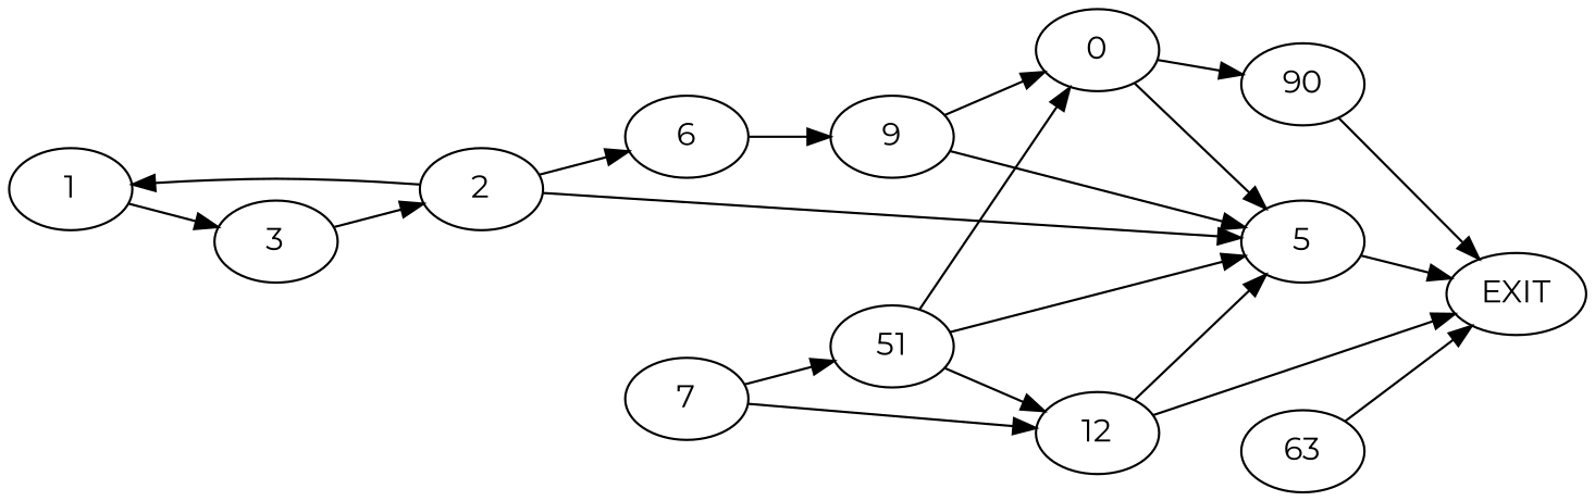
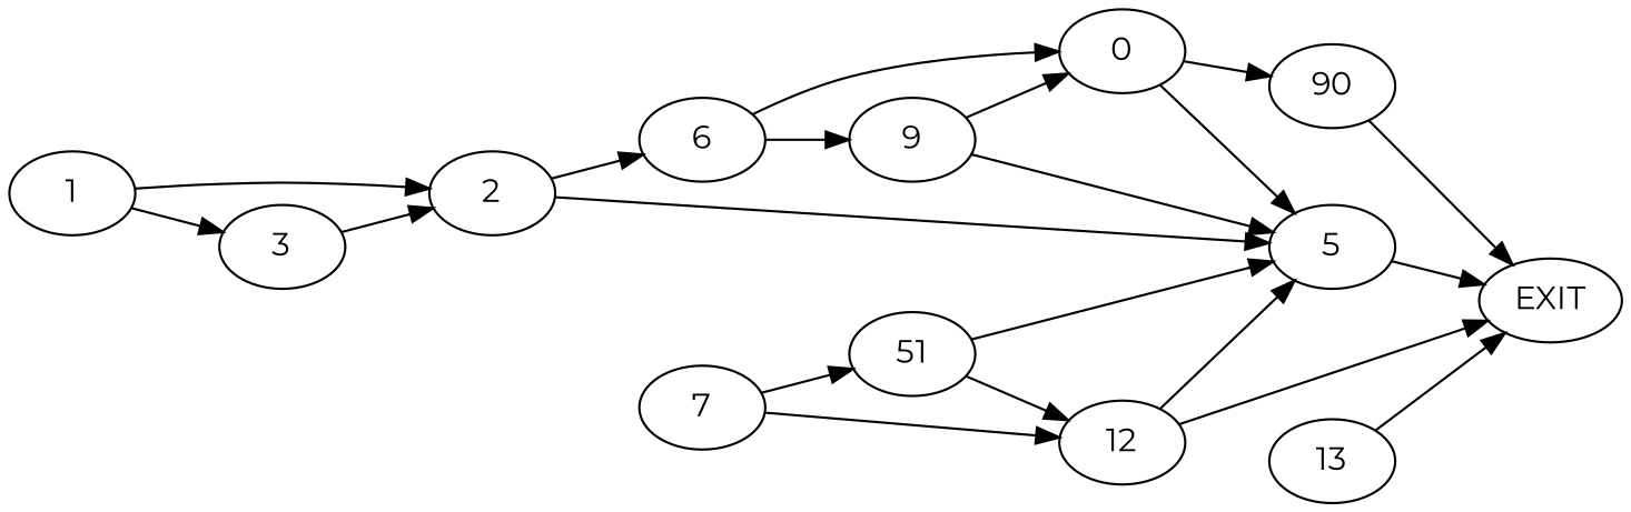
  digraph {
    fontname=Montserrat
    rankdir=LR
    node [fontname=Montserrat]
    edge [fontname=Montserrat]
    1
    2
    3
    n4 [label=EXIT]
    5
    6
    n7 [label=0]
    9
    n9 [label=51]
    7
    12
    n12 [label=90]
-   13 [label=63]
-   2 -> 1
+   13
+   1 -> 2
    1 -> 3
    2 -> 5
    2 -> 6
    3 -> 2
    5 -> n4
-   n9 -> n7
+   6 -> n7
    6 -> 9
    n7 -> 5
    n7 -> n12
    9 -> 5
    9 -> n7
    n9 -> 5
    n9 -> 12
    7 -> n9
    7 -> 12
    12 -> n4
    12 -> 5
    n12 -> n4
    13 -> n4
  }
